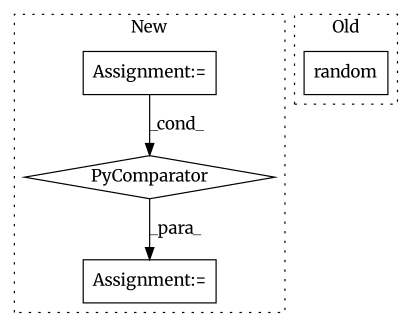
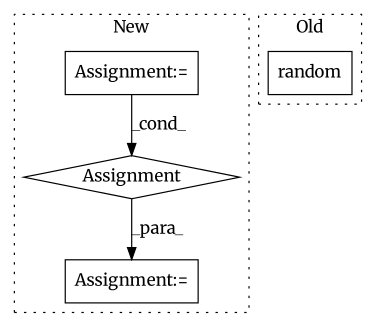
  digraph {
    fontname=Merriweather
    node [a=7 l=26 s=3402 shape=box fontname=Merriweather]
    edge [fontname=Merriweather]
-   n1 [a=113 label=PyComparator shape=diamond]
+   n1 [a=113 label=Assignment shape=diamond]
    n2 [label="Assignment:="]
    n3 [l=42 label="Assignment:=" s=3593]
    n4 [a=32 l="7,1" label=random s="2443,2452"]
    subgraph cluster_1 {
      label=New
      style=dotted
      n1
      n2
      n3
    }
    subgraph cluster_2 {
      label=Old
      style=dotted
      n4
    }
    n1 -> n3 [label=_para_]
    n2 -> n1 [label=_cond_]
  }
